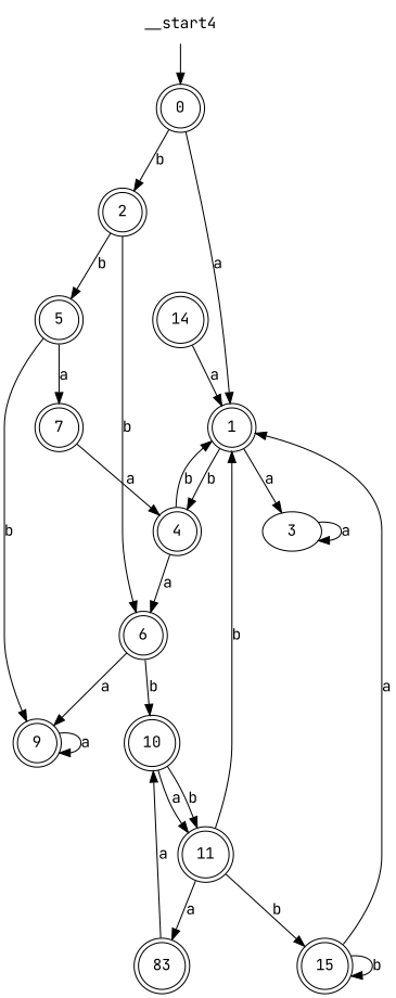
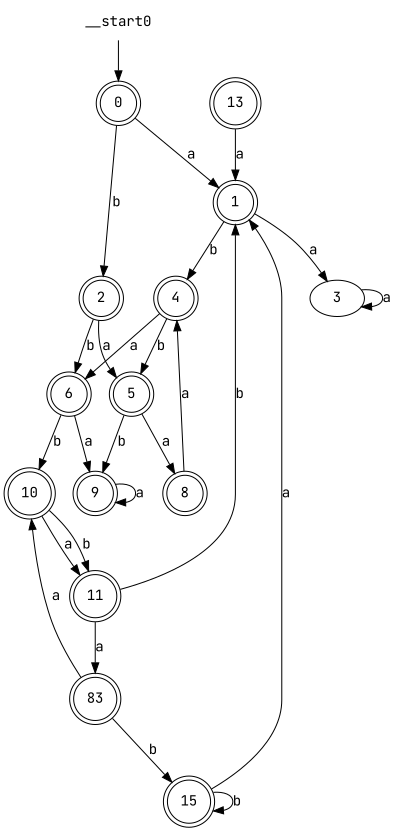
  digraph {
    fontname="JetBrains Mono"
    node [fontname="JetBrains Mono" shape=doublecircle]
    edge [fontname="JetBrains Mono"]
-   __start0 [shape=none label=__start4]
+   __start0 [shape=none]
    0
    1
    2
    3 [shape=""]
    4
    5
    6
-   8 [label=7]
+   8
    9
    10
    11
    n13 [label=83]
    15
-   14
+   14 [label=13]
    __start0 -> 0
    0 -> 1 [label=a]
    0 -> 2 [label=b]
    1 -> 3 [label=a]
    1 -> 4 [label=b]
-   2 -> 5 [label=b]
+   2 -> 5 [label=a]
    2 -> 6 [label=b]
    3 -> 3 [label=a]
-   4 -> 1 [label=b]
+   4 -> 5 [label=b]
    4 -> 6 [label=a]
    5 -> 8 [label=a]
    5 -> 9 [label=b]
    6 -> 9 [label=a]
    6 -> 10 [label=b]
    8 -> 4 [label=a]
    9 -> 9 [label=a]
    10 -> 11 [label=a]
    10 -> 11 [label=b]
    11 -> 1 [label=b]
    11 -> n13 [label=a]
    n13 -> 10 [label=a]
-   11 -> 15 [label=b]
+   n13 -> 15 [label=b]
    15 -> 1 [label=a]
    15 -> 15 [label=b]
    14 -> 1 [label=a]
  }
